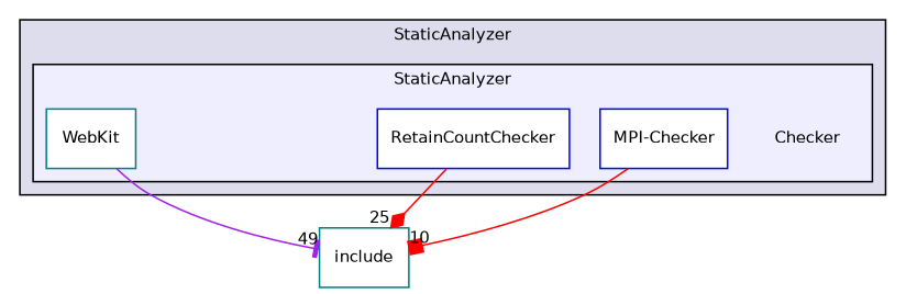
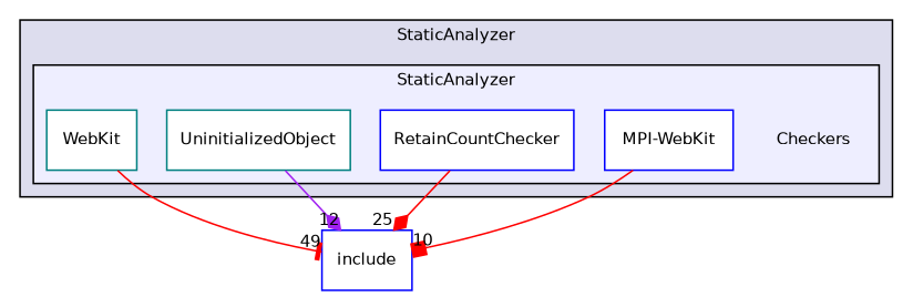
  digraph {
    compound=true
    node [color=blue fontname=Helvetica fontsize=10 shape=box fillcolor=white style=filled]
    edge [arrowhead=diamond color=red labeldistance=1.5 labelfontname=Helvetica labelfontsize=10]
-   n1 [label=Checker shape=plaintext fillcolor="" style=""]
-   n2 [label="MPI-Checker"]
+   n1 [label=Checkers shape=plaintext fillcolor="" style=""]
+   n2 [label="MPI-WebKit"]
    n3 [label=RetainCountChecker]
+   n4 [color=teal label=UninitializedObject]
    n5 [color=teal label=WebKit]
-   n6 [color=teal label=include fillcolor="" style=""]
+   n6 [label=include fillcolor="" style=""]
    subgraph cluster_1 {
      bgcolor="#ddddee"
      fontname=Helvetica
      fontsize=10
      label=StaticAnalyzer
      pencolor=black
      subgraph cluster_2 {
        bgcolor="#eeeeff"
        fontname=Helvetica
        fontsize=10
        label=StaticAnalyzer
        pencolor=black
        n1
        n2
        n3
+       n4
        n5
      }
    }
    n2 -> n6 [arrowhead=box headlabel=10]
    n3 -> n6 [headlabel=25]
-   n5 -> n6 [arrowhead=tee color=purple headlabel=49]
+   n4 -> n6 [color=purple headlabel=12]
+   n5 -> n6 [arrowhead=tee headlabel=49]
  }
